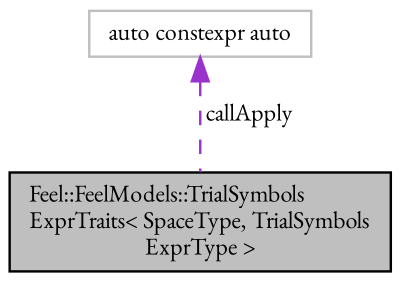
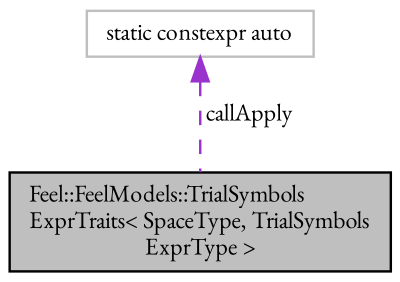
  digraph {
    fontname="EB Garamond"
    node [fontname="EB Garamond" fontsize=10 shape=record style=filled]
    n1 [color=black fillcolor=grey75 fontcolor=black height=0.2 label="Feel::FeelModels::TrialSymbols\lExprTraits\< SpaceType, TrialSymbols\lExprType \>" width=0.4]
-   n2 [color=grey75 fillcolor=white height=0.2 label="auto constexpr auto" width=0.4]
+   n2 [color=grey75 fillcolor=white height=0.2 label="static constexpr auto" width=0.4]
    n2 -> n1 [color=darkorchid3 dir=back fontname="EB Garamond" fontsize=10 label=" callApply" labelfontname=Helvetica labelfontsize=10 style=dashed]
  }
